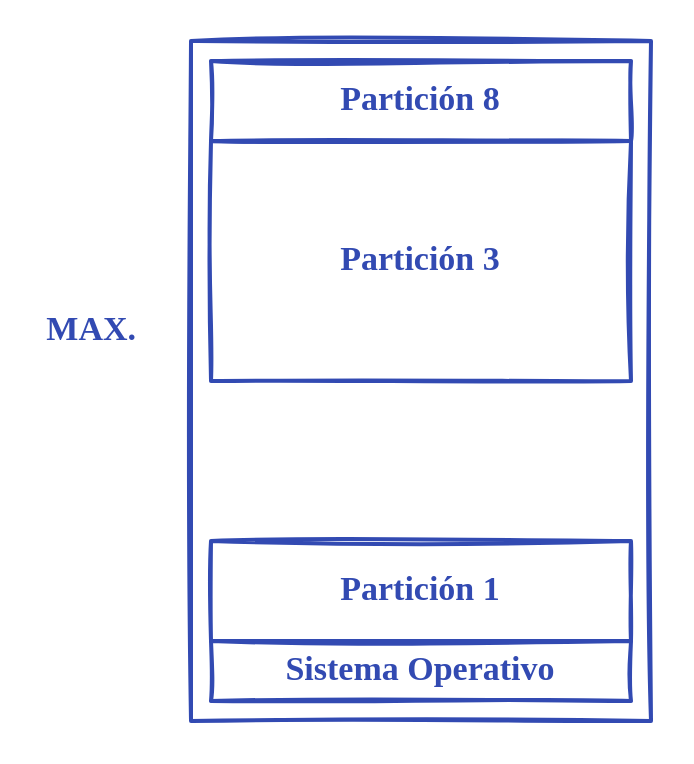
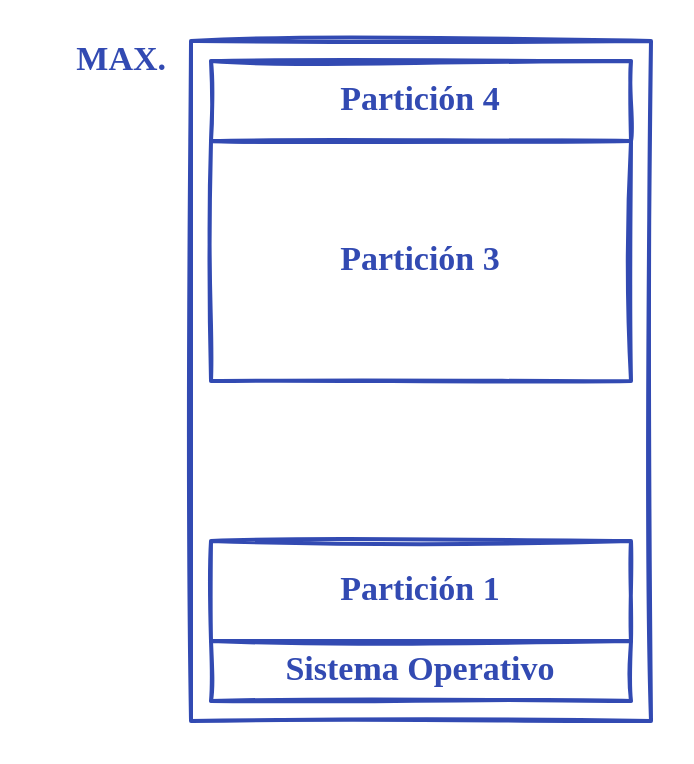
  <mxCell id="0" />
  <mxCell id="1" parent="0" />
  <mxCell id="2" value="" style="rounded=0;shadow=0;sketch=1;strokeWidth=2;fillColor=none;fontFamily=Ink Free;fontSize=17;spacing=20;strokeColor=#324AB2;fontColor=#324AB2;spacingBottom=5;fontStyle=1" parent="1" vertex="1"><mxGeometry x="95" y="20" width="230" height="340" as="geometry" /></mxCell>
  <mxCell id="3" value="Sistema Operativo" style="rounded=0;shadow=0;sketch=1;strokeWidth=2;fillColor=none;fontFamily=Ink Free;fontSize=17;spacing=20;strokeColor=#324AB2;fontColor=#324AB2;spacingBottom=5;fontStyle=1" parent="1" vertex="1"><mxGeometry x="105" y="320" width="210" height="30" as="geometry" /></mxCell>
  <mxCell id="4" value="Partición 1" style="rounded=0;shadow=0;sketch=1;strokeWidth=2;fillColor=none;fontFamily=Ink Free;fontSize=17;spacing=20;strokeColor=#324AB2;fontColor=#324AB2;spacingBottom=5;fontStyle=1" parent="1" vertex="1"><mxGeometry x="105" y="270" width="210" height="50" as="geometry" /></mxCell>
  <mxCell id="5" value="Partición 3" style="rounded=0;shadow=0;sketch=1;strokeWidth=2;fillColor=none;fontFamily=Ink Free;fontSize=17;spacing=20;strokeColor=#324AB2;fontColor=#324AB2;spacingBottom=5;fontStyle=1" parent="1" vertex="1"><mxGeometry x="105" y="70" width="210" height="120" as="geometry" /></mxCell>
- <mxCell id="6" value="Partición 8" style="rounded=0;shadow=0;sketch=1;strokeWidth=2;fillColor=none;fontFamily=Ink Free;fontSize=17;spacing=20;strokeColor=#324AB2;fontColor=#324AB2;spacingBottom=5;fontStyle=1" parent="1" vertex="1"><mxGeometry x="105" y="30" width="210" height="40" as="geometry" /></mxCell>
- <mxCell id="7" value="MAX." style="text;strokeColor=none;fillColor=none;align=right;verticalAlign=middle;rounded=0;shadow=0;sketch=1;fontFamily=Ink Free;fontSize=17;fontStyle=1;spacingRight=10;fontColor=#324AB2;spacingBottom=5;" parent="1" vertex="1"><mxGeometry x="5" y="155" width="75" height="20" as="geometry" /></mxCell>
+ <mxCell id="6" value="Partición 4" style="rounded=0;shadow=0;sketch=1;strokeWidth=2;fillColor=none;fontFamily=Ink Free;fontSize=17;spacing=20;strokeColor=#324AB2;fontColor=#324AB2;spacingBottom=5;fontStyle=1" parent="1" vertex="1"><mxGeometry x="105" y="30" width="210" height="40" as="geometry" /></mxCell>
+ <mxCell id="7" value="MAX." style="text;strokeColor=none;fillColor=none;align=right;verticalAlign=middle;rounded=0;shadow=0;sketch=1;fontFamily=Ink Free;fontSize=17;fontStyle=1;spacingRight=10;fontColor=#324AB2;spacingBottom=5;" parent="1" vertex="1"><mxGeometry x="20" y="20" width="75" height="20" as="geometry" /></mxCell>
